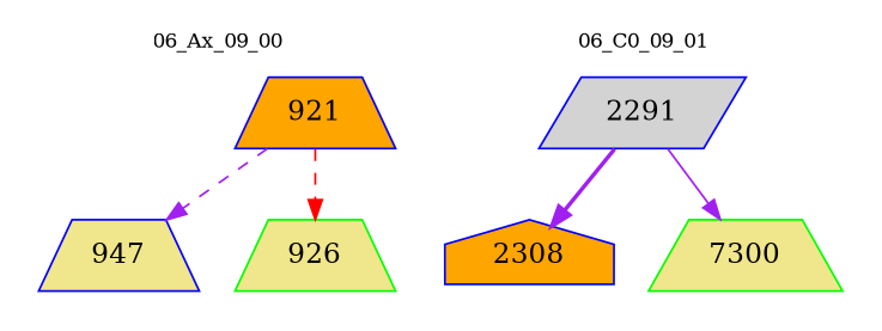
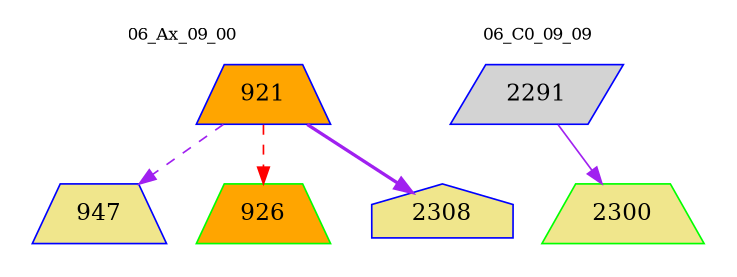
  digraph {
    node [color=blue fillcolor=khaki shape=trapezium style=filled]
    edge [color=purple style=dashed]
    n1 [fillcolor=orange label=921]
    n2 [label=947]
-   n3 [color=green label=926]
+   n3 [color=green fillcolor=orange label=926]
    n4 [fillcolor=lightgrey label=2291 shape=parallelogram]
-   n5 [fillcolor=orange label=2308 shape=house]
-   n6 [color=green label=7300]
+   n5 [label=2308 shape=house]
+   n6 [color=green label=2300]
    subgraph cluster_1 {
      color=white
      fontsize=10
      label="06_Ax_09_00"
      n1
      n2
      n3
    }
    subgraph cluster_2 {
      color=white
      fontsize=10
-     label="06_C0_09_01"
+     label="06_C0_09_09"
      n4
      n5
      n6
    }
    n1 -> n2
    n1 -> n3 [color=red]
-   n4 -> n5 [style=bold]
+   n1 -> n5 [style=bold]
    n4 -> n6 [style=solid]
  }
